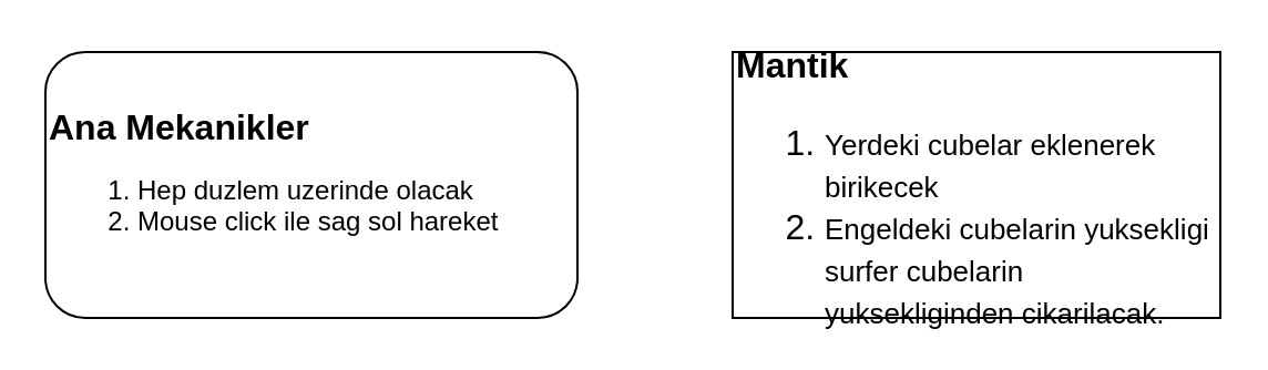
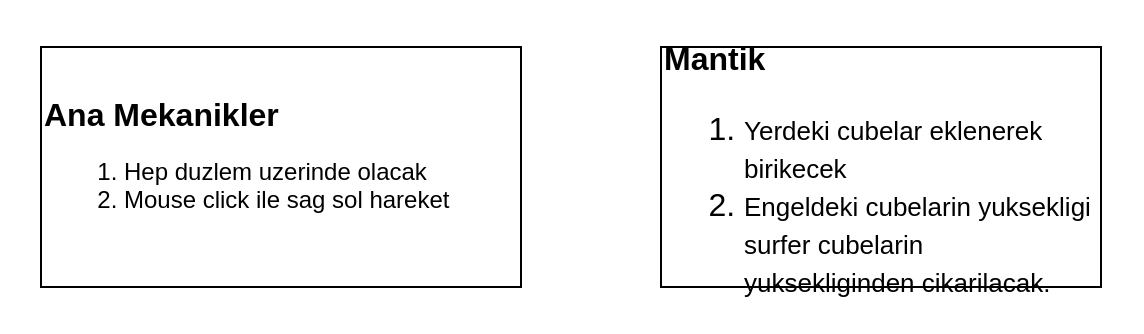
  <mxCell id="0" />
  <mxCell id="1" parent="0" />
- <mxCell id="2" value="&lt;div&gt;&lt;b&gt;&lt;font style=&quot;font-size: 16px;&quot;&gt;Ana Mekanikler&lt;/font&gt;&lt;/b&gt;&lt;/div&gt;&lt;ol&gt;&lt;li&gt;Hep duzlem uzerinde olacak&lt;/li&gt;&lt;li&gt;Mouse click ile sag sol hareket&lt;/li&gt;&lt;/ol&gt;" style="whiteSpace=wrap;html=1;align=left;rounded=1;" vertex="1" parent="1"><mxGeometry x="20" y="20" width="240" height="120" as="geometry" /></mxCell>
+ <mxCell id="2" value="&lt;div&gt;&lt;b&gt;&lt;font style=&quot;font-size: 16px;&quot;&gt;Ana Mekanikler&lt;/font&gt;&lt;/b&gt;&lt;/div&gt;&lt;ol&gt;&lt;li&gt;Hep duzlem uzerinde olacak&lt;/li&gt;&lt;li&gt;Mouse click ile sag sol hareket&lt;/li&gt;&lt;/ol&gt;" style="rounded=0;whiteSpace=wrap;html=1;align=left;" vertex="1" parent="1"><mxGeometry x="20" y="20" width="240" height="120" as="geometry" /></mxCell>
  <mxCell id="3" value="&lt;br&gt;&lt;font style=&quot;font-size: 16px;&quot;&gt;&lt;b&gt;Mantik&lt;/b&gt;&lt;/font&gt;&lt;br&gt;&lt;ol&gt;&lt;li&gt;&lt;font style=&quot;font-size: 13px;&quot;&gt;Yerdeki cubelar eklenerek birikecek&lt;/font&gt;&lt;/li&gt;&lt;li&gt;&lt;span style=&quot;font-size: 13px;&quot;&gt;Engeldeki cubelarin yuksekligi surfer cubelarin yuksekliginden cikarilacak.&lt;/span&gt;&lt;/li&gt;&lt;/ol&gt;" style="rounded=0;whiteSpace=wrap;html=1;fontSize=16;align=left;" vertex="1" parent="1"><mxGeometry x="330" y="20" width="220" height="120" as="geometry" /></mxCell>
